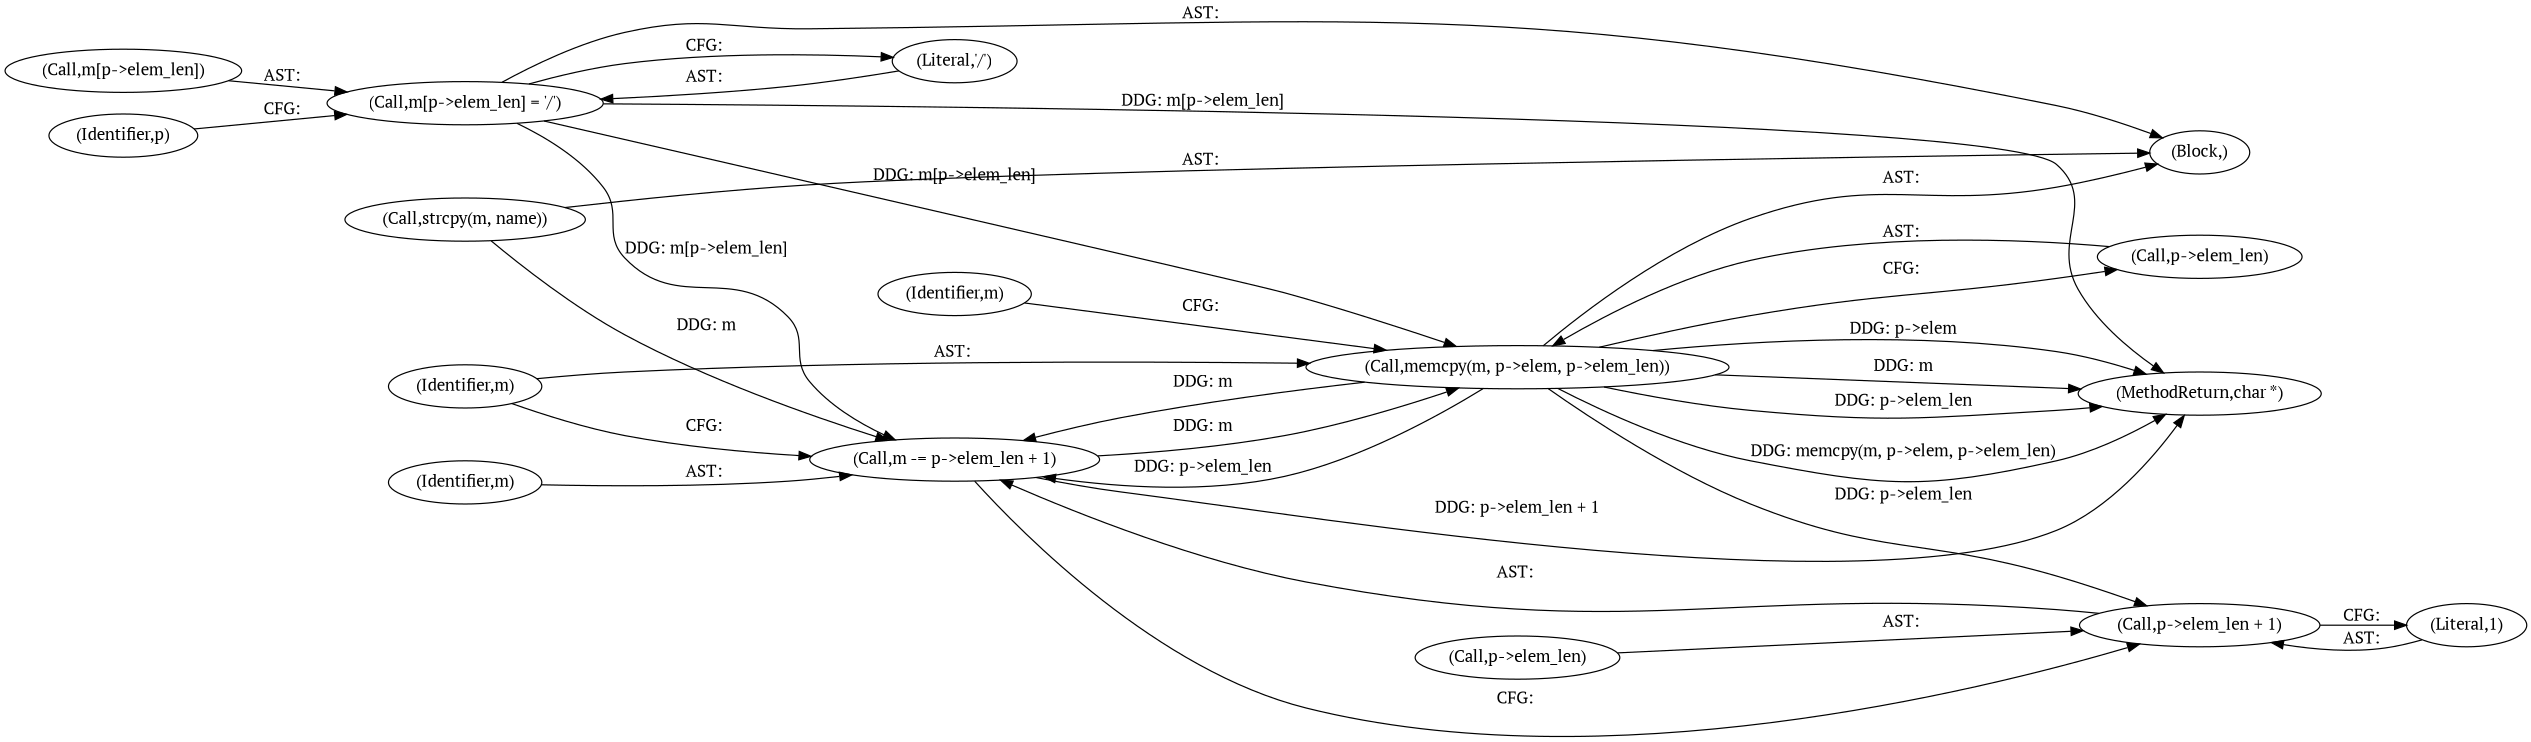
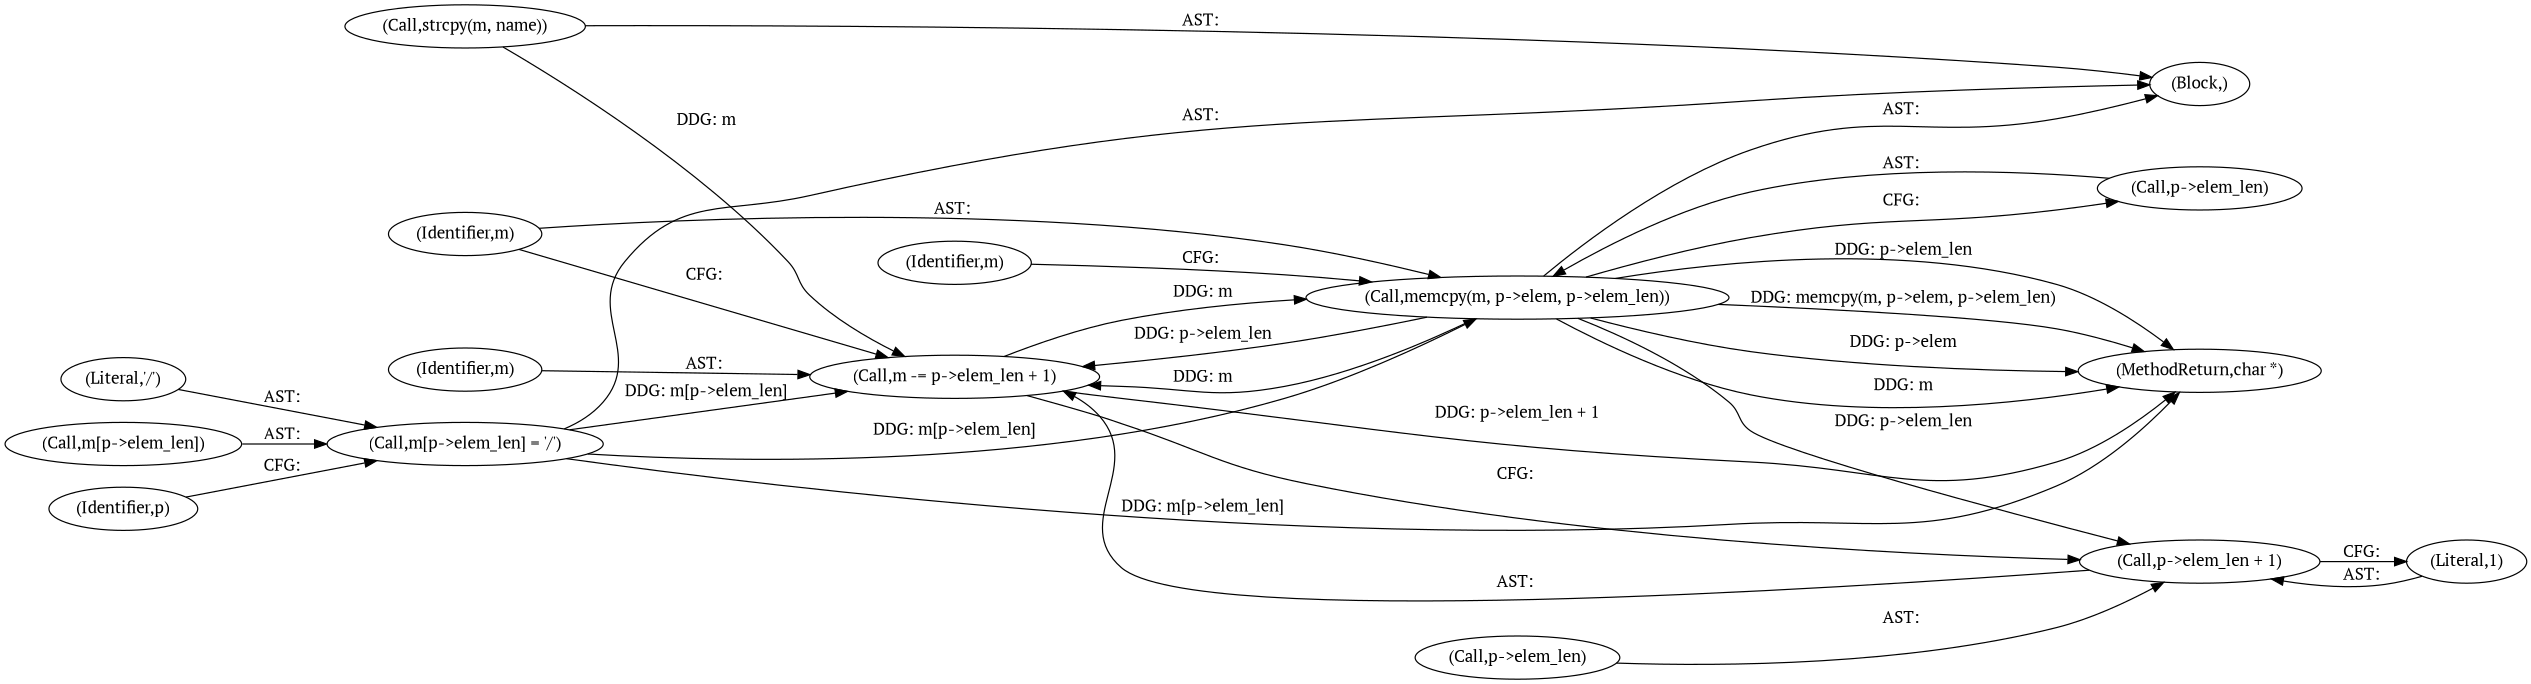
  digraph {
    fontname="PT Serif"
    rankdir=LR
    node [fontname="PT Serif"]
    edge [fontname="PT Serif"]
    n1 [label="(Call,m[p->elem_len] = '/')"]
    n2 [label="(Call,m -= p->elem_len + 1)"]
    n3 [label="(Call,memcpy(m, p->elem, p->elem_len))"]
    n4 [label="(Block,)"]
    n5 [label="(Literal,'/')"]
    n6 [label="(MethodReturn,char *)"]
    n7 [label="(Call,p->elem_len + 1)"]
    n8 [label="(Call,p->elem_len)"]
    n9 [label="(Literal,1)"]
    n10 [label="(Identifier,m)"]
    n11 [label="(Call,m[p->elem_len])"]
    n12 [label="(Identifier,m)"]
    n13 [label="(Call,strcpy(m, name))"]
    n14 [label="(Identifier,m)"]
    n15 [label="(Identifier,p)"]
    n16 [label="(Call,p->elem_len)"]
    n1 -> n2 [label="DDG: m[p->elem_len]"]
    n1 -> n3 [label="DDG: m[p->elem_len]"]
    n1 -> n4 [label="AST: "]
-   n1 -> n5 [label="CFG: "]
    n1 -> n6 [label="DDG: m[p->elem_len]"]
    n2 -> n3 [label="DDG: m"]
    n2 -> n6 [label="DDG: p->elem_len + 1"]
    n2 -> n7 [label="CFG: "]
    n3 -> n2 [label="DDG: p->elem_len"]
    n3 -> n2 [label="DDG: m"]
    n3 -> n4 [label="AST: "]
    n3 -> n6 [label="DDG: memcpy(m, p->elem, p->elem_len)"]
    n3 -> n6 [label="DDG: p->elem"]
    n3 -> n6 [label="DDG: m"]
    n3 -> n6 [label="DDG: p->elem_len"]
    n3 -> n7 [label="DDG: p->elem_len"]
    n3 -> n8 [label="CFG: "]
    n5 -> n1 [label="AST: "]
    n7 -> n2 [label="AST: "]
    n7 -> n9 [label="CFG: "]
    n8 -> n3 [label="AST: "]
    n9 -> n7 [label="AST: "]
    n10 -> n2 [label="AST: "]
    n11 -> n1 [label="AST: "]
    n12 -> n3 [label="CFG: "]
    n13 -> n2 [label="DDG: m"]
    n13 -> n4 [label="AST: "]
    n14 -> n2 [label="CFG: "]
    n14 -> n3 [label="AST: "]
    n15 -> n1 [label="CFG: "]
    n16 -> n7 [label="AST: "]
  }
